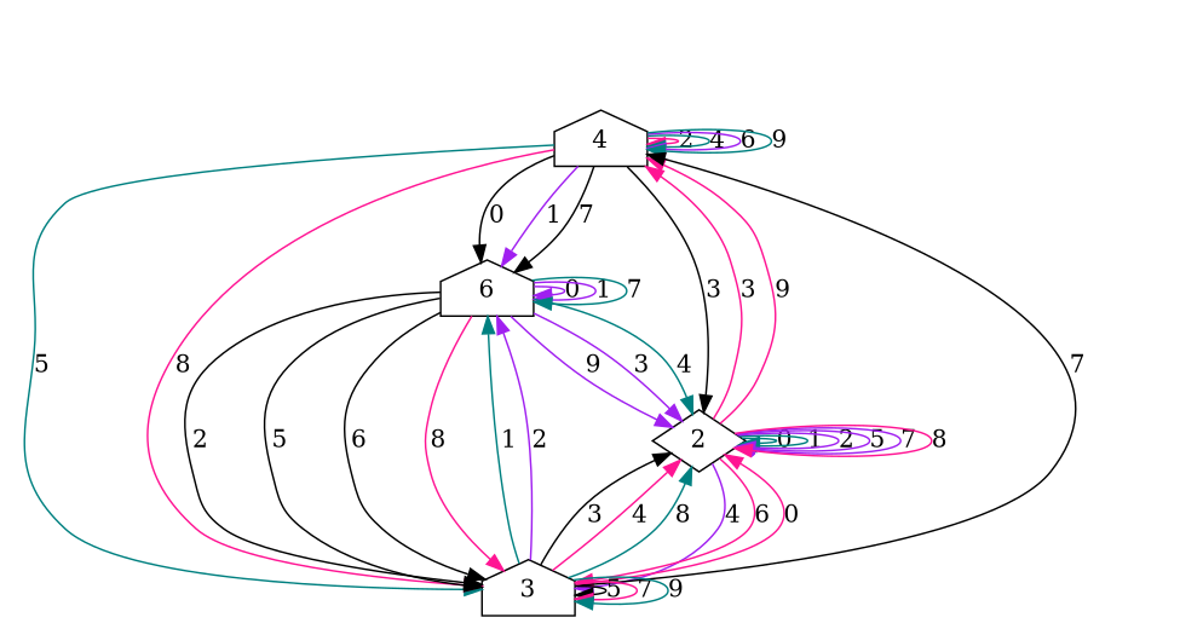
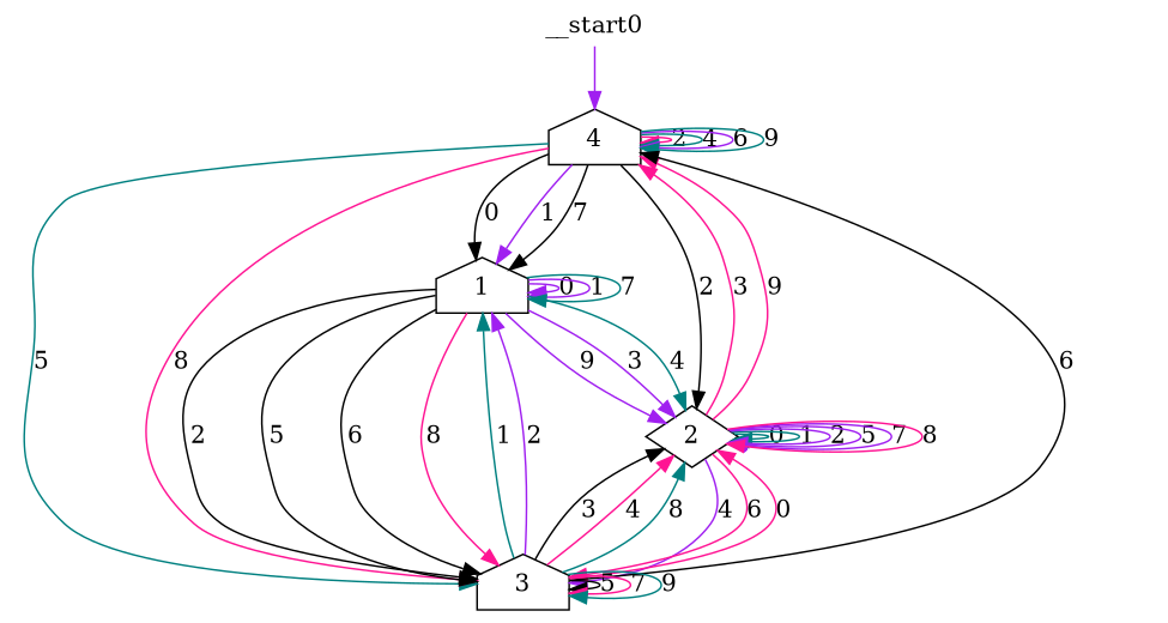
  digraph {
    node [shape=house]
    edge [color=purple]
    n1 [label=4]
-   n2 [label=6]
+   n2 [label=1]
    n3 [label=2 shape=diamond]
    n4 [label=3]
+   __start0 [height=0 shape=none width=0]
    n1 -> n1 [color=deeppink label=2]
    n1 -> n1 [color=teal label=4]
    n1 -> n1 [label=6]
    n1 -> n1 [color=teal label=9]
    n1 -> n2 [color=black label=0]
    n1 -> n2 [label=1]
    n1 -> n2 [color=black label=7]
-   n1 -> n3 [color=black label=3]
+   n1 -> n3 [color=black label=2]
    n1 -> n4 [color=teal label=5]
    n1 -> n4 [color=deeppink label=8]
    n2 -> n2 [label=0]
    n2 -> n2 [label=1]
    n2 -> n2 [color=teal label=7]
    n2 -> n3 [label=3]
    n2 -> n3 [color=teal label=4]
    n2 -> n3 [label=9]
    n2 -> n4 [color=black label=2]
    n2 -> n4 [color=black label=5]
    n2 -> n4 [color=black label=6]
    n2 -> n4 [color=deeppink label=8]
    n3 -> n1 [color=deeppink label=3]
    n3 -> n1 [color=deeppink label=9]
    n3 -> n3 [color=teal label=0]
    n3 -> n3 [color=teal label=1]
    n3 -> n3 [label=2]
    n3 -> n3 [label=5]
    n3 -> n3 [label=7]
    n3 -> n3 [color=deeppink label=8]
    n3 -> n4 [label=4]
    n3 -> n4 [color=deeppink label=6]
-   n4 -> n1 [color=black label=7]
+   n4 -> n1 [color=black label=6]
    n4 -> n2 [color=teal label=1]
    n4 -> n2 [label=2]
    n4 -> n3 [color=deeppink label=0]
    n4 -> n3 [color=black label=3]
    n4 -> n3 [color=deeppink label=4]
    n4 -> n3 [color=teal label=8]
    n4 -> n4 [color=black label=5]
    n4 -> n4 [color=deeppink label=7]
    n4 -> n4 [color=teal label=9]
+   __start0 -> n1
  }
